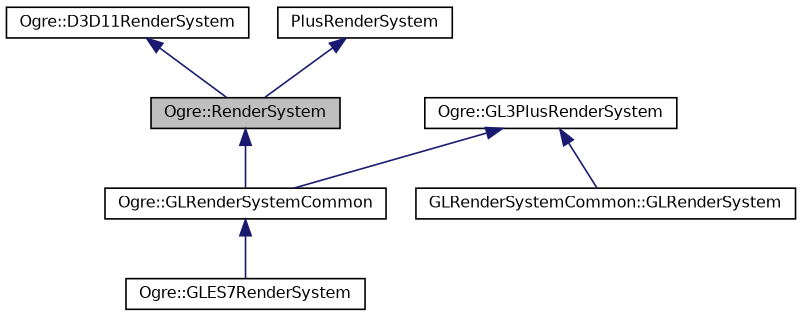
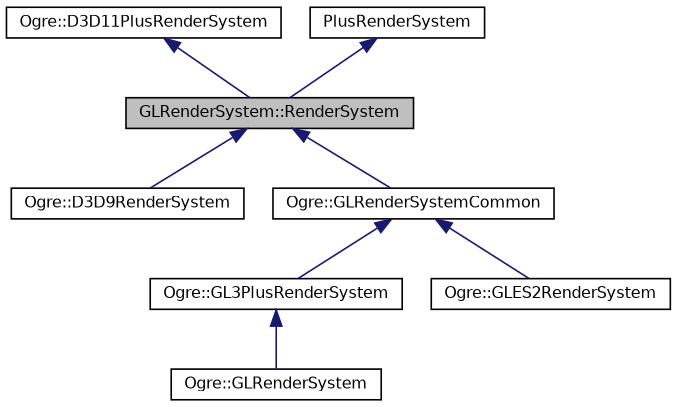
  digraph {
    node [color=black fontname=Helvetica fontsize=10 shape=record]
    edge [color=midnightblue dir=back fontname=Helvetica fontsize=10 labelfontname=Helvetica labelfontsize=10 style=solid]
-   n1 [fillcolor=grey75 fontcolor=black height=0.2 label="Ogre::RenderSystem" style=filled width=0.4]
+   n1 [fillcolor=grey75 fontcolor=black height=0.2 label="GLRenderSystem::RenderSystem" style=filled width=0.4]
+   n2 [height=0.2 label="Ogre::D3D9RenderSystem" width=0.4]
    n3 [height=0.2 label="Ogre::GLRenderSystemCommon" width=0.4]
-   n4 [height=0.2 label="Ogre::D3D11RenderSystem" width=0.4]
+   n4 [height=0.2 label="Ogre::D3D11PlusRenderSystem" width=0.4]
    n5 [height=0.2 label="Ogre::GL3PlusRenderSystem" width=0.4]
-   n6 [height=0.2 label="Ogre::GLES7RenderSystem" width=0.4]
+   n6 [height=0.2 label="Ogre::GLES2RenderSystem" width=0.4]
    n7 [height=0.2 label=PlusRenderSystem width=0.4]
-   n8 [height=0.2 label="GLRenderSystemCommon::GLRenderSystem" width=0.4]
+   n8 [height=0.2 label="Ogre::GLRenderSystem" width=0.4]
+   n1 -> n2
    n1 -> n3
-   n5 -> n3
+   n3 -> n5
    n3 -> n6
    n4 -> n1
    n5 -> n8
    n7 -> n1
  }
